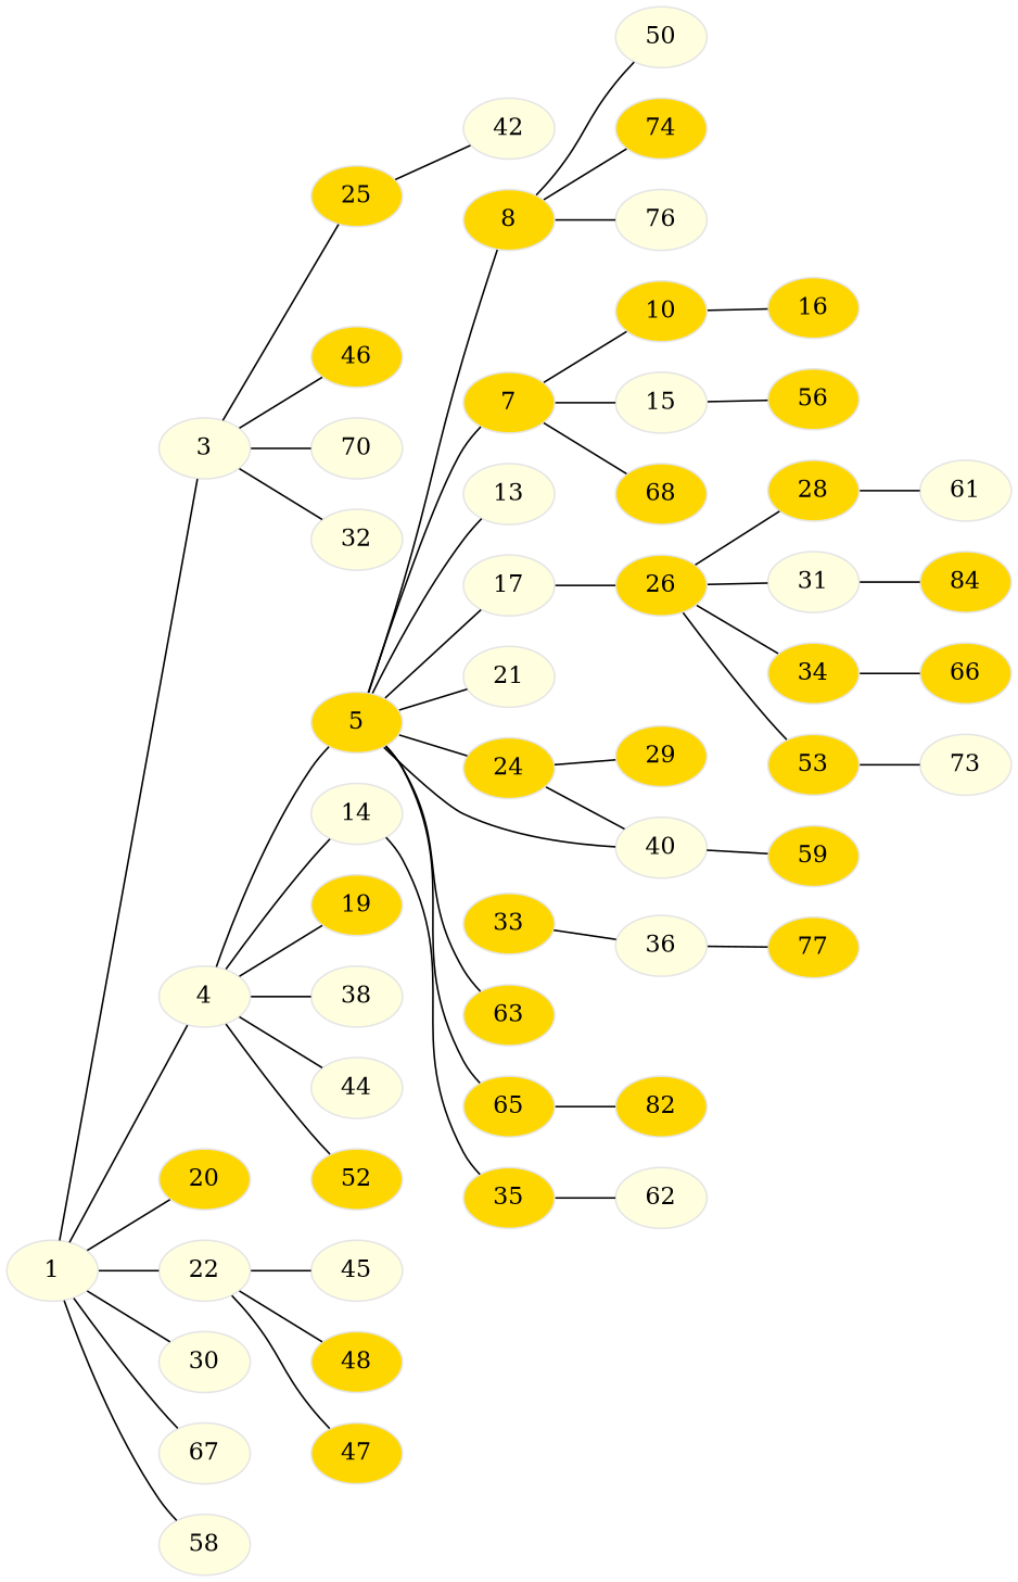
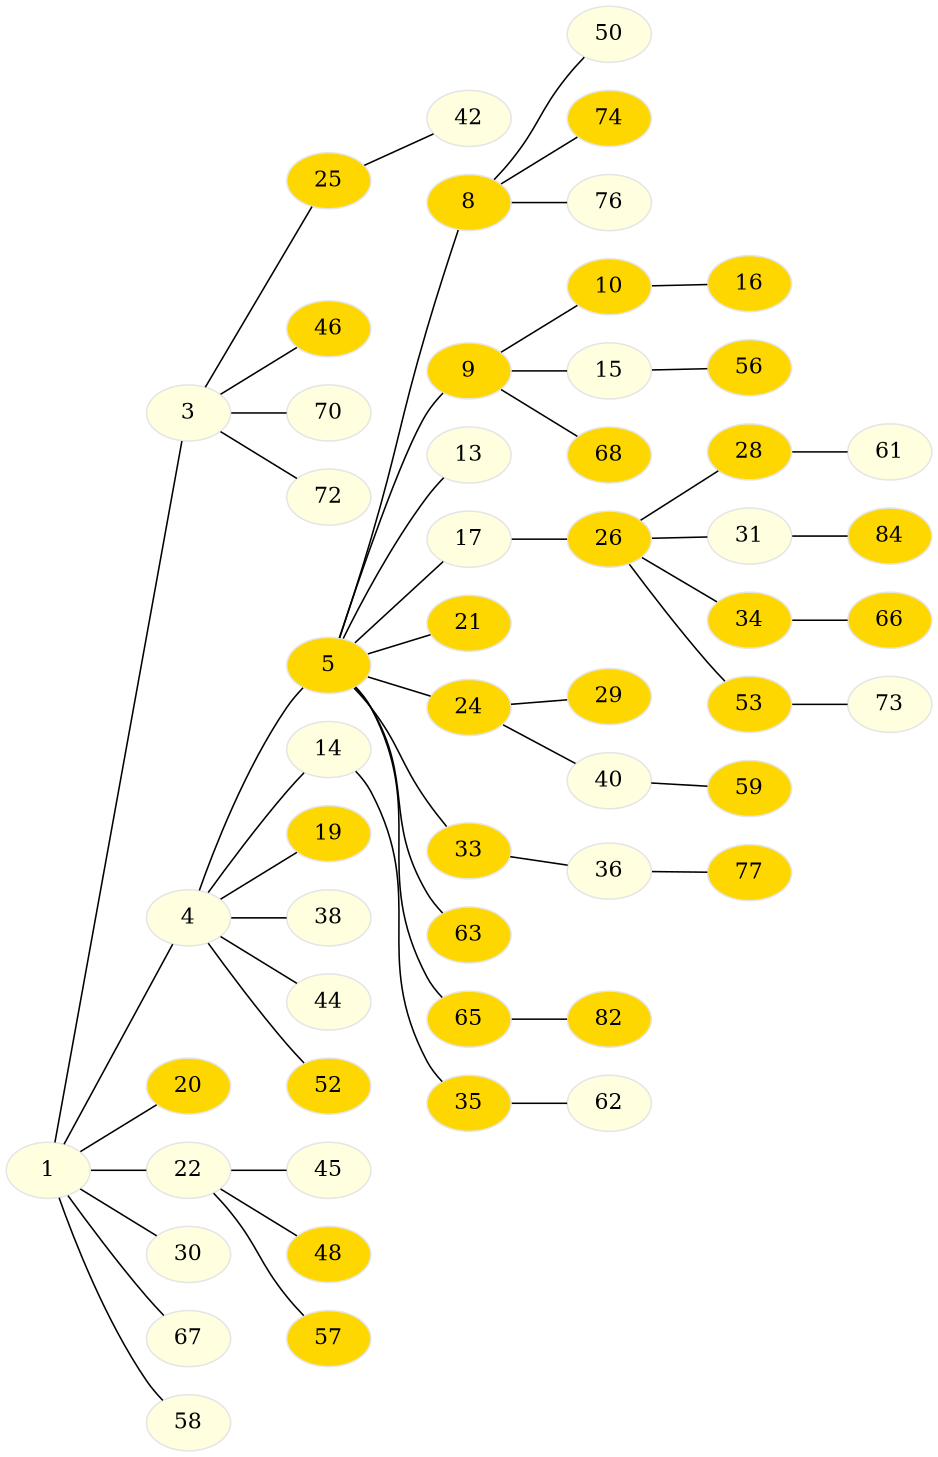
  graph {
    rankdir=LR
    node [color=gray90 fillcolor=gold style=filled]
    1 [fillcolor=lightyellow super="+2"]
    3 [fillcolor=lightyellow super="+7"]
    4 [fillcolor=lightyellow super="+11"]
    20 [super="+80"]
    22 [fillcolor=lightyellow super="+27"]
    30 [fillcolor=lightyellow super="+43"]
    n7 [fillcolor=lightyellow label=67]
    58 [fillcolor=lightyellow super="+60"]
    25 [super="+78"]
    46
    70 [fillcolor=lightyellow]
-   72 [fillcolor=lightyellow label=32]
+   72 [fillcolor=lightyellow]
    5 [super="+6"]
    14 [fillcolor=lightyellow super="+23"]
    19
    38 [fillcolor=lightyellow]
    44 [fillcolor=lightyellow super="+83"]
    52
    45 [fillcolor=lightyellow]
    48 [super="+79"]
-   57 [label=47]
+   57
    42 [fillcolor=lightyellow super="+55"]
    8 [super="+32"]
-   9 [super="+39" label=7]
+   9 [super="+39"]
    13 [fillcolor=lightyellow]
    17 [fillcolor=lightyellow]
-   21 [fillcolor=lightyellow super="+49"]
+   21 [super="+49"]
    24
    33
    63 [super="+81"]
    65
    35 [super="+54"]
    50 [fillcolor=lightyellow]
    74
    76 [fillcolor=lightyellow]
    10 [super="+12"]
    15 [fillcolor=lightyellow super="+51"]
    68
    26 [super="+41"]
    29
    40 [fillcolor=lightyellow super="+69"]
    36 [fillcolor=lightyellow super="+37"]
    82
    16
    56 [super="+64"]
    62 [fillcolor=lightyellow super="+71"]
    28
    31 [fillcolor=lightyellow]
    34
    53 [super="+75"]
    59 [super="+67"]
    61 [fillcolor=lightyellow]
    84
    66
    73 [fillcolor=lightyellow]
    77
    1 -- 3
    1 -- 4
    1 -- 20
    1 -- 22
    1 -- 30
    1 -- n7
    1 -- 58
    3 -- 25
    3 -- 46
    3 -- 70
    3 -- 72
    4 -- 5
    4 -- 14
    4 -- 19
    4 -- 38
    4 -- 44
    4 -- 52
    22 -- 45
    22 -- 48
    22 -- 57
    25 -- 42
    5 -- 8
    5 -- 9
    5 -- 13
    5 -- 17
    5 -- 21
    5 -- 24
-   5 -- 40
+   5 -- 33
    5 -- 63
    5 -- 65
    14 -- 35
    8 -- 50
    8 -- 74
    8 -- 76
    9 -- 10
    9 -- 15
    9 -- 68
    17 -- 26
    24 -- 29
    24 -- 40
    33 -- 36
    65 -- 82
    35 -- 62
    10 -- 16
    15 -- 56
    26 -- 28
    26 -- 31
    26 -- 34
    26 -- 53
    40 -- 59
    36 -- 77
    28 -- 61
    31 -- 84
    34 -- 66
    53 -- 73
  }
